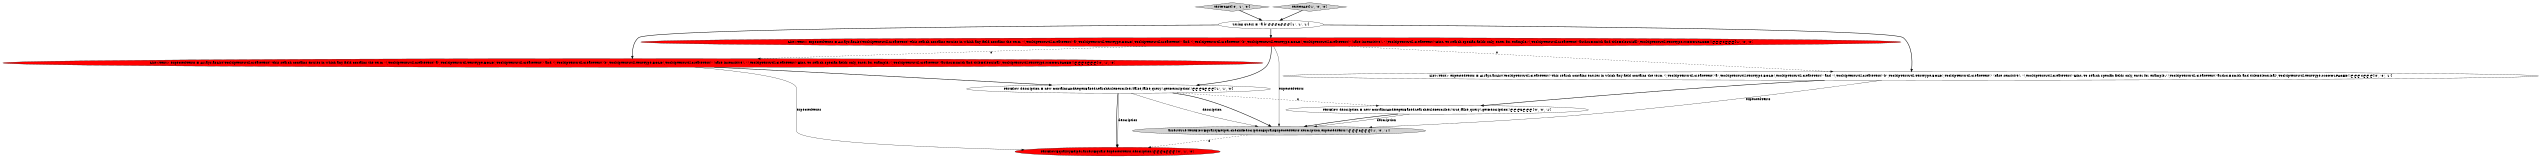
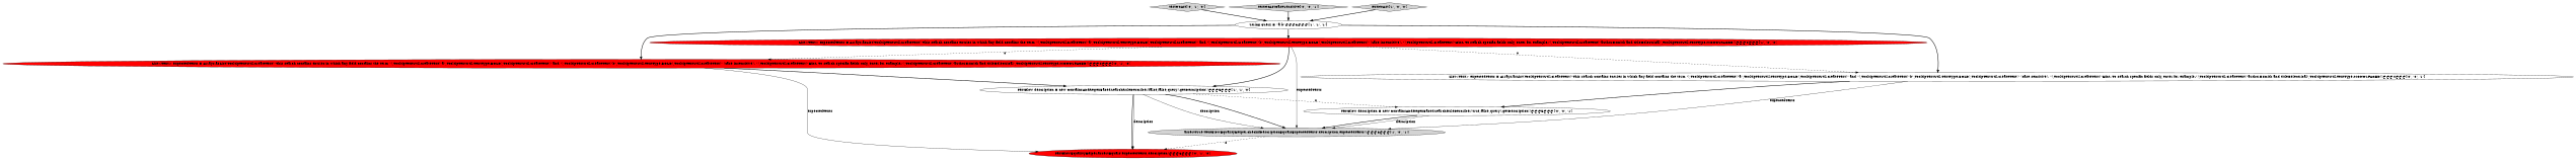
  digraph {
    node [fillcolor=lightgray shape=ellipse style=filled]
    edge [style=bold]
    n1 [label="testNoAst['0', '1', '0']" shape=diamond]
    n2 [fillcolor=white label="String query = \"a b\"@@@3@@@['1', '1', '1']"]
    n3 [fillcolor=white label="TextFlow description = new ContainsAndRegexBasedSearchRuleDescriber(false,false,query).getDescription()@@@5@@@['1', '1', '0']"]
    n4 [label="assertTrue(TextFlowEqualityHelper.checkIfDescriptionEqualsExpectedTexts(description,expectedTexts))@@@6@@@['1', '0', '1']"]
    n5 [fillcolor=white label="TextFlow description = new ContainsAndRegexBasedSearchRuleDescriber(true,false,query).getDescription()@@@5@@@['0', '0', '1']"]
    n6 [fillcolor=red label="TextFlowEqualityHelper.assertEquals(expectedTexts,description)@@@6@@@['0', '1', '0']"]
    n7 [fillcolor=red label="List<Text> expectedTexts = Arrays.asList(TooltipTextUtil.createText(\"This search contains entries in which any field contains the term \"),TooltipTextUtil.createText(\"a\",TooltipTextUtil.TextType.BOLD),TooltipTextUtil.createText(\" and \"),TooltipTextUtil.createText(\"b\",TooltipTextUtil.TextType.BOLD),TooltipTextUtil.createText(\" (case insensitive). \"),TooltipTextUtil.createText(\"Hint: To search specific fields only, enter for example:\"),TooltipTextUtil.createText(\"author=smith and title=electrical\",TooltipTextUtil.TextType.MONOSPACED))@@@4@@@['0', '1', '0']"]
    n8 [fillcolor=white label="List<Text> expectedTexts = Arrays.asList(TooltipTextUtil.createText(\"This search contains entries in which any field contains the term \"),TooltipTextUtil.createText(\"a\",TooltipTextUtil.TextType.BOLD),TooltipTextUtil.createText(\" and \"),TooltipTextUtil.createText(\"b\",TooltipTextUtil.TextType.BOLD),TooltipTextUtil.createText(\" (case sensitive). \"),TooltipTextUtil.createText(\"Hint: To search specific fields only, enter for example:\"),TooltipTextUtil.createText(\"author=smith and title=electrical\",TooltipTextUtil.TextType.MONOSPACED))@@@4@@@['0', '0', '1']"]
    n9 [fillcolor=red label="List<Text> expectedTexts = Arrays.asList(TooltipTextUtil.createText(\"This search contains entries in which any field contains the term \"),TooltipTextUtil.createText(\"a\",TooltipTextUtil.TextType.BOLD),TooltipTextUtil.createText(\" and \"),TooltipTextUtil.createText(\"b\",TooltipTextUtil.TextType.BOLD),TooltipTextUtil.createText(\" (case insensitive). \"),TooltipTextUtil.createText(\"Hint: To search specific fields only, enter for example:\"),TooltipTextUtil.createText(\"author=smith and title=electrical\",TooltipTextUtil.TextType.MONOSPACED))@@@4@@@['1', '0', '0']"]
+   n10 [label="testNoAstCaseSensitive['0', '0', '1']" shape=diamond]
    n11 [label="testNoAst['1', '0', '0']" shape=diamond]
    n1 -> n2
    n2 -> n7
    n2 -> n8
    n2 -> n9
    n3 -> n4
    n3 -> n4 [label=description style=solid]
    n3 -> n5 [label=0 style=dashed]
    n3 -> n6 [label=description style=solid]
    n3 -> n6
    n4 -> n6 [label=0 style=dashed]
    n5 -> n4
    n5 -> n4 [label=description style=solid]
    n7 -> n3
    n7 -> n6 [label=expectedTexts style=solid]
    n8 -> n4 [label=expectedTexts style=solid]
    n8 -> n5
    n9 -> n3
    n9 -> n4 [label=expectedTexts style=solid]
    n9 -> n7 [label=0 style=dashed]
    n9 -> n8 [label=0 style=dashed]
+   n10 -> n2
    n11 -> n2
  }
